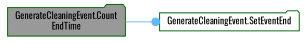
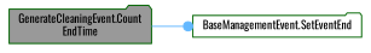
  digraph {
    rankdir=LR
    fontname=Oswald
    node [color=darkgreen fontname=Oswald fontsize=10 shape=folder style=filled]
    n1 [fillcolor=grey60 fontcolor=black height=0.2 label="GenerateCleaningEvent.Count\lEndTime" width=0.4]
-   n2 [fillcolor=white height=0.2 label="GenerateCleaningEvent.SetEventEnd" width=0.4]
+   n2 [fillcolor=white height=0.2 label="BaseManagementEvent.SetEventEnd" width=0.4]
    n1 -> n2 [color=steelblue1 fontname=Oswald fontsize=10 labelfontname=Helvetica labelfontsize=10 style=solid arrowhead=dot]
  }
